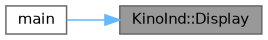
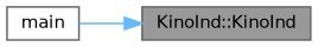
  digraph {
    rankdir=RL
    fontname="DejaVu Sans"
    node [fontname="DejaVu Sans" fontsize=10 shape=box style=filled]
-   n1 [color=gray40 fillcolor=grey60 fontcolor=black height=0.2 label="KinoInd::Display" width=0.4]
+   n1 [color=gray40 fillcolor=grey60 fontcolor=black height=0.2 label="KinoInd::KinoInd" width=0.4]
    n2 [color=grey40 fillcolor=white height=0.2 label=main width=0.4]
    n1 -> n2 [color=steelblue1 dir=back fontname="DejaVu Sans" fontsize=10 labelfontname=Helvetica labelfontsize=10 style=solid]
  }
